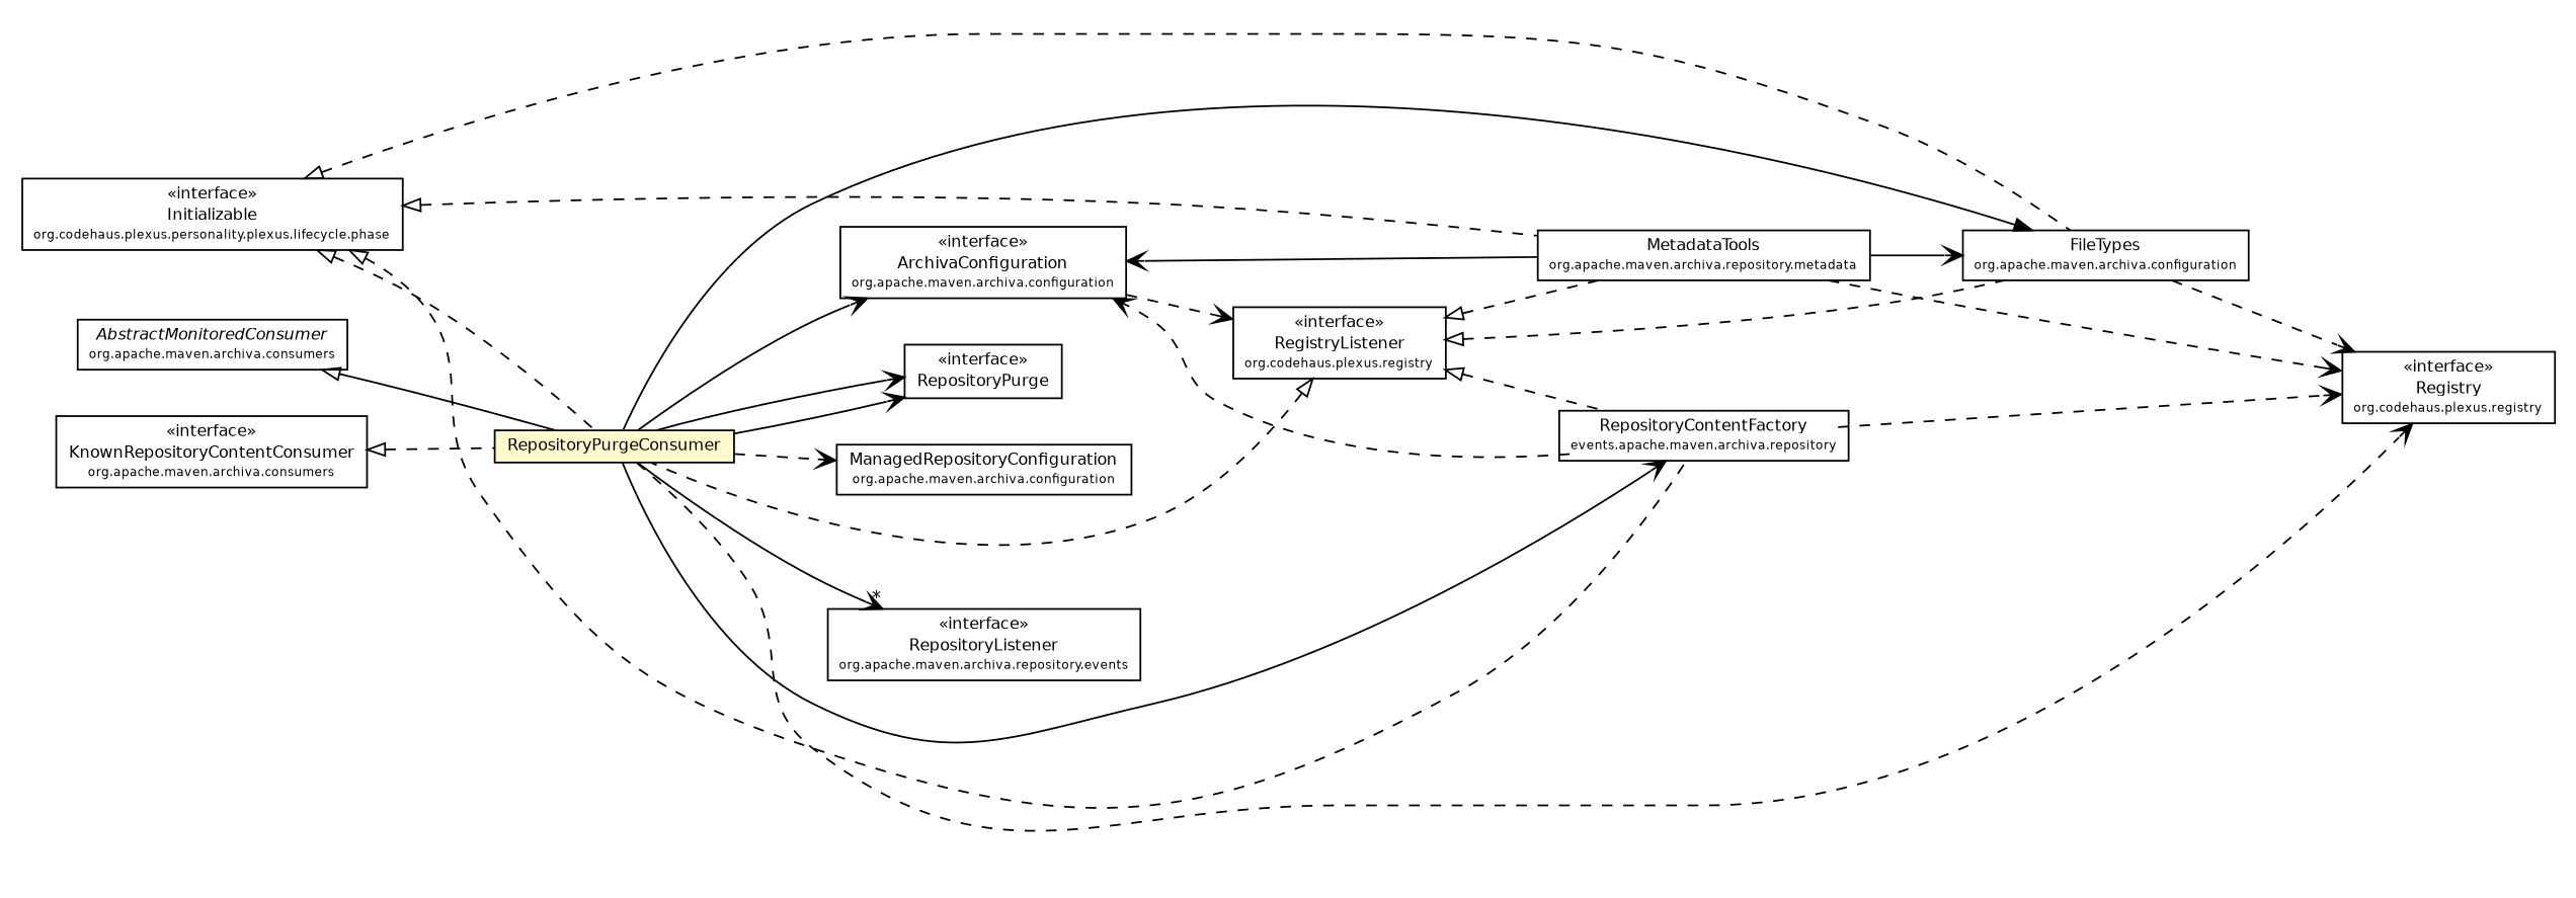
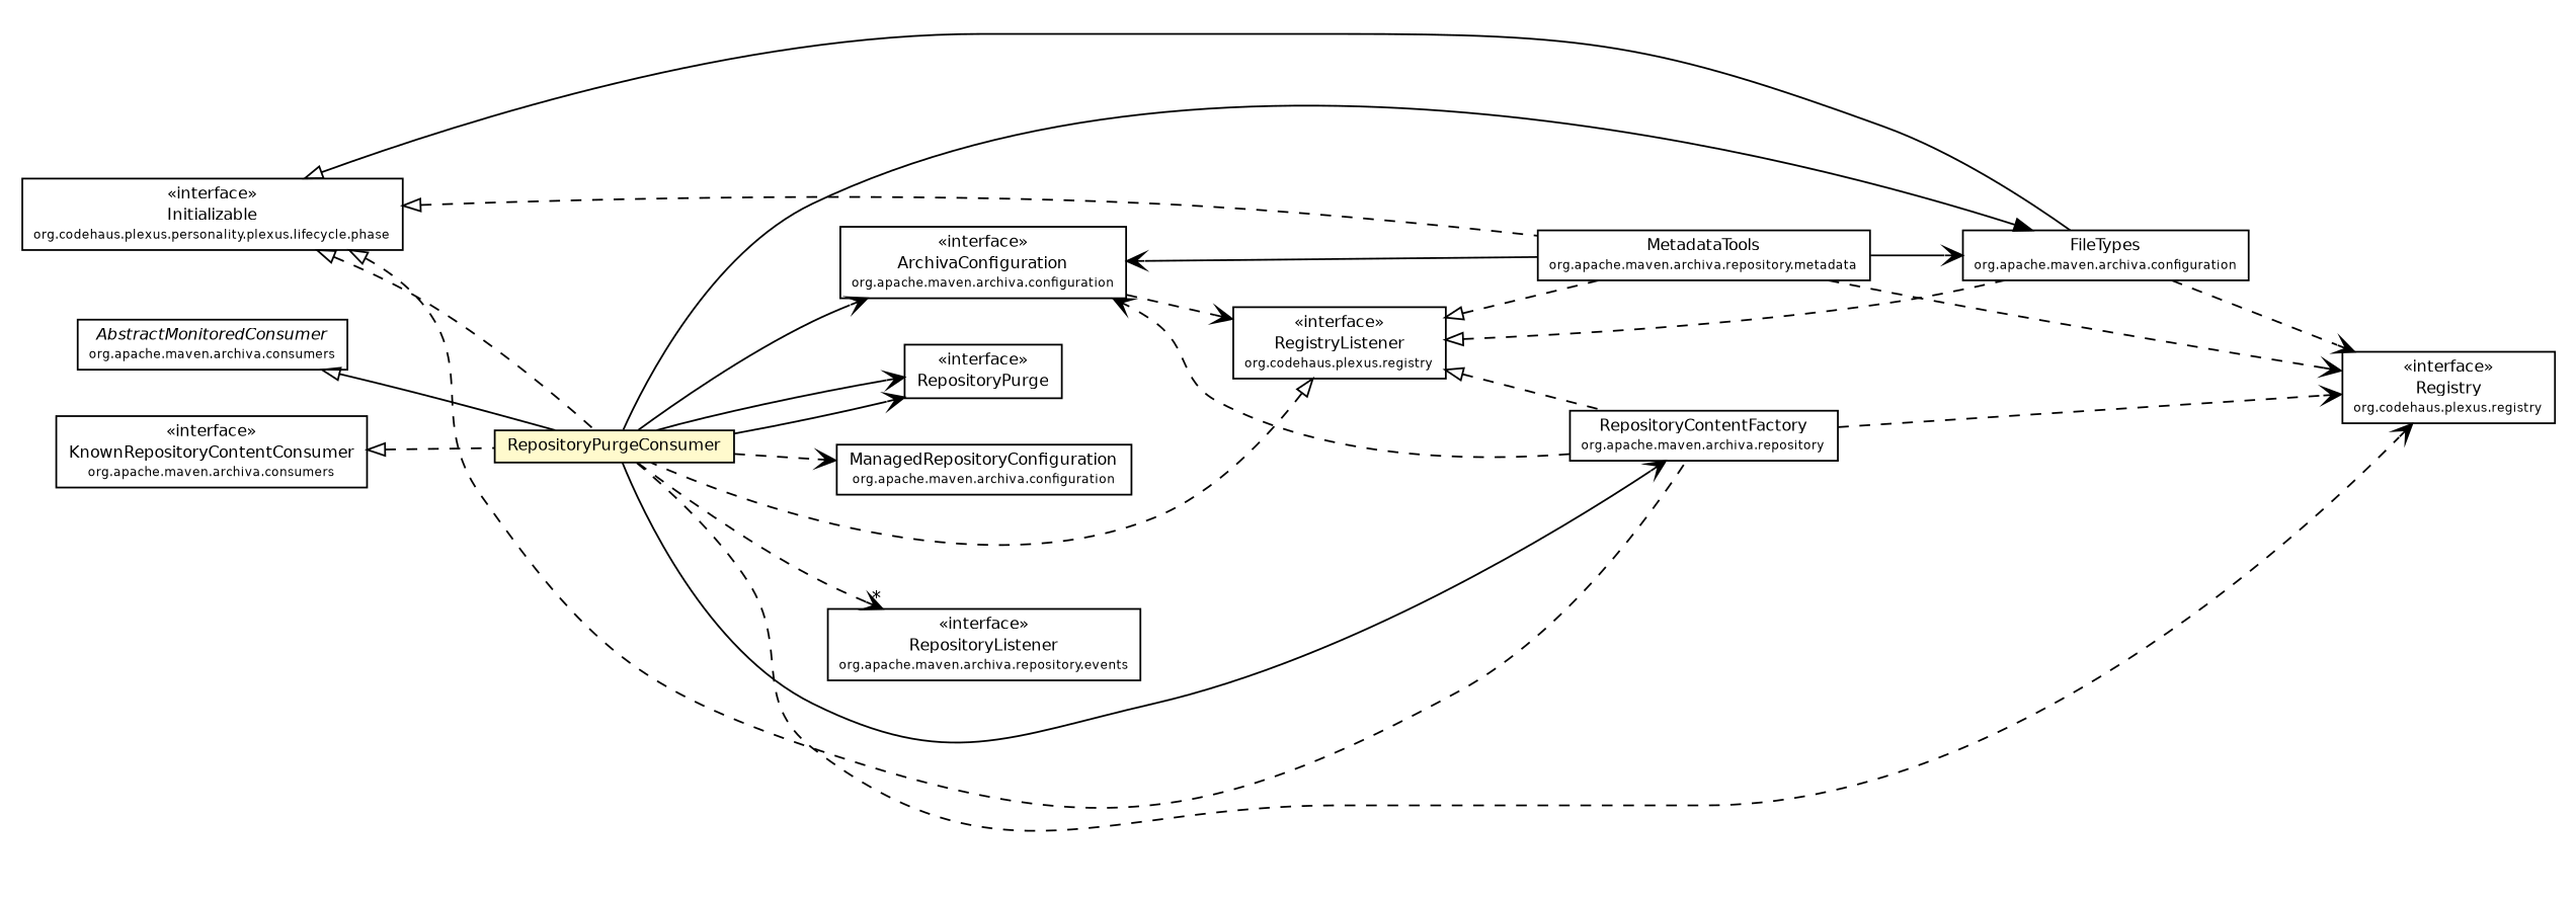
  digraph {
    rankdir=LR
    node [fontcolor=black fontname=Helvetica fontsize=9.0 shape=plaintext]
    edge [arrowhead=open color=black fontcolor=black fontname=Helvetica fontsize=10.0 headport=p labelfontname=Helvetica labelfontsize=10 style=dashed tailport=p]
    n1 [label=<<table border="0" cellborder="1" cellspacing="0" cellpadding="2" port="p" href="../../../configuration/FileTypes.html"> 		<tr><td><table border="0" cellspacing="0" cellpadding="1"> 			<tr><td> FileTypes </td></tr> 			<tr><td><font point-size="7.0"> org.apache.maven.archiva.configuration </font></td></tr> 		</table></td></tr> 		</table>>]
    n2 [label=<<table border="0" cellborder="1" cellspacing="0" cellpadding="2" port="p" href="http://java.sun.com/j2se/1.4.2/docs/api/org/codehaus/plexus/registry/Registry.html"> 		<tr><td><table border="0" cellspacing="0" cellpadding="1"> 			<tr><td> &laquo;interface&raquo; </td></tr> 			<tr><td> Registry </td></tr> 			<tr><td><font point-size="7.0"> org.codehaus.plexus.registry </font></td></tr> 		</table></td></tr> 		</table>>]
    n3 [label=<<table border="0" cellborder="1" cellspacing="0" cellpadding="2" port="p" href="../../../configuration/ArchivaConfiguration.html"> 		<tr><td><table border="0" cellspacing="0" cellpadding="1"> 			<tr><td> &laquo;interface&raquo; </td></tr> 			<tr><td> ArchivaConfiguration </td></tr> 			<tr><td><font point-size="7.0"> org.apache.maven.archiva.configuration </font></td></tr> 		</table></td></tr> 		</table>>]
    n4 [label=<<table border="0" cellborder="1" cellspacing="0" cellpadding="2" port="p" href="http://java.sun.com/j2se/1.4.2/docs/api/org/codehaus/plexus/registry/RegistryListener.html"> 		<tr><td><table border="0" cellspacing="0" cellpadding="1"> 			<tr><td> &laquo;interface&raquo; </td></tr> 			<tr><td> RegistryListener </td></tr> 			<tr><td><font point-size="7.0"> org.codehaus.plexus.registry </font></td></tr> 		</table></td></tr> 		</table>>]
    n5 [label=<<table border="0" cellborder="1" cellspacing="0" cellpadding="2" port="p" bgcolor="lemonChiffon" href="./RepositoryPurgeConsumer.html"> 		<tr><td><table border="0" cellspacing="0" cellpadding="1"> 			<tr><td> RepositoryPurgeConsumer </td></tr> 		</table></td></tr> 		</table>>]
-   n6 [label=<<table border="0" cellborder="1" cellspacing="0" cellpadding="2" port="p" href="../../../repository/RepositoryContentFactory.html"> 		<tr><td><table border="0" cellspacing="0" cellpadding="1"> 			<tr><td> RepositoryContentFactory </td></tr> 			<tr><td><font point-size="7.0"> events.apache.maven.archiva.repository </font></td></tr> 		</table></td></tr> 		</table>>]
+   n6 [label=<<table border="0" cellborder="1" cellspacing="0" cellpadding="2" port="p" href="../../../repository/RepositoryContentFactory.html"> 		<tr><td><table border="0" cellspacing="0" cellpadding="1"> 			<tr><td> RepositoryContentFactory </td></tr> 			<tr><td><font point-size="7.0"> org.apache.maven.archiva.repository </font></td></tr> 		</table></td></tr> 		</table>>]
    n7 [label=<<table border="0" cellborder="1" cellspacing="0" cellpadding="2" port="p" href="../../../repository/metadata/MetadataTools.html"> 		<tr><td><table border="0" cellspacing="0" cellpadding="1"> 			<tr><td> MetadataTools </td></tr> 			<tr><td><font point-size="7.0"> org.apache.maven.archiva.repository.metadata </font></td></tr> 		</table></td></tr> 		</table>>]
    n8 [label=<<table border="0" cellborder="1" cellspacing="0" cellpadding="2" port="p" href="../../KnownRepositoryContentConsumer.html"> 		<tr><td><table border="0" cellspacing="0" cellpadding="1"> 			<tr><td> &laquo;interface&raquo; </td></tr> 			<tr><td> KnownRepositoryContentConsumer </td></tr> 			<tr><td><font point-size="7.0"> org.apache.maven.archiva.consumers </font></td></tr> 		</table></td></tr> 		</table>>]
    n9 [label=<<table border="0" cellborder="1" cellspacing="0" cellpadding="2" port="p" href="../../../repository/events/RepositoryListener.html"> 		<tr><td><table border="0" cellspacing="0" cellpadding="1"> 			<tr><td> &laquo;interface&raquo; </td></tr> 			<tr><td> RepositoryListener </td></tr> 			<tr><td><font point-size="7.0"> org.apache.maven.archiva.repository.events </font></td></tr> 		</table></td></tr> 		</table>>]
    n10 [label=<<table border="0" cellborder="1" cellspacing="0" cellpadding="2" port="p" href="./RepositoryPurge.html"> 		<tr><td><table border="0" cellspacing="0" cellpadding="1"> 			<tr><td> &laquo;interface&raquo; </td></tr> 			<tr><td> RepositoryPurge </td></tr> 		</table></td></tr> 		</table>>]
    n11 [label=<<table border="0" cellborder="1" cellspacing="0" cellpadding="2" port="p" href="http://java.sun.com/j2se/1.4.2/docs/api/org/apache/maven/archiva/configuration/ManagedRepositoryConfiguration.html"> 		<tr><td><table border="0" cellspacing="0" cellpadding="1"> 			<tr><td> ManagedRepositoryConfiguration </td></tr> 			<tr><td><font point-size="7.0"> org.apache.maven.archiva.configuration </font></td></tr> 		</table></td></tr> 		</table>>]
    n12 [label=<<table border="0" cellborder="1" cellspacing="0" cellpadding="2" port="p" href="../../AbstractMonitoredConsumer.html"> 		<tr><td><table border="0" cellspacing="0" cellpadding="1"> 			<tr><td><font face="Helvetica-Oblique"> AbstractMonitoredConsumer </font></td></tr> 			<tr><td><font point-size="7.0"> org.apache.maven.archiva.consumers </font></td></tr> 		</table></td></tr> 		</table>>]
    n13 [label=<<table border="0" cellborder="1" cellspacing="0" cellpadding="2" port="p" href="http://java.sun.com/j2se/1.4.2/docs/api/org/codehaus/plexus/personality/plexus/lifecycle/phase/Initializable.html"> 		<tr><td><table border="0" cellspacing="0" cellpadding="1"> 			<tr><td> &laquo;interface&raquo; </td></tr> 			<tr><td> Initializable </td></tr> 			<tr><td><font point-size="7.0"> org.codehaus.plexus.personality.plexus.lifecycle.phase </font></td></tr> 		</table></td></tr> 		</table>>]
    n1 -> n2
    n3 -> n4
    n4 -> n1 [arrowtail=empty dir=back fontsize=10 arrowhead="" color="" fontcolor=""]
    n4 -> n5 [arrowtail=empty dir=back fontsize=10 arrowhead="" color="" fontcolor=""]
    n4 -> n6 [arrowtail=empty dir=back fontsize=10 arrowhead="" color="" fontcolor=""]
    n4 -> n7 [arrowtail=empty dir=back fontsize=10 arrowhead="" color="" fontcolor=""]
    n5 -> n1 [arrowhead=normal style=""]
    n5 -> n2
    n5 -> n3 [style=""]
    n5 -> n6 [style=""]
-   n5 -> n9 [headlabel="*" style=""]
+   n5 -> n9 [headlabel="*"]
    n5 -> n10 [style=""]
    n5 -> n10 [style=""]
    n5 -> n11
    n6 -> n2
    n6 -> n3
    n7 -> n1 [style=""]
    n7 -> n2
    n7 -> n3 [style=""]
    n8 -> n5 [arrowtail=empty dir=back fontsize=10 arrowhead="" color="" fontcolor=""]
    n12 -> n5 [arrowtail=empty dir=back fontsize=10 arrowhead="" color="" fontcolor="" style=""]
-   n13 -> n1 [arrowtail=empty dir=back fontsize=10 arrowhead="" color="" fontcolor=""]
+   n13 -> n1 [arrowtail=empty dir=back fontsize=10 style=solid arrowhead="" color="" fontcolor=""]
    n13 -> n5 [arrowtail=empty dir=back fontsize=10 arrowhead="" color="" fontcolor=""]
    n13 -> n6 [arrowtail=empty dir=back fontsize=10 arrowhead="" color="" fontcolor=""]
    n13 -> n7 [arrowtail=empty dir=back fontsize=10 arrowhead="" color="" fontcolor=""]
  }
